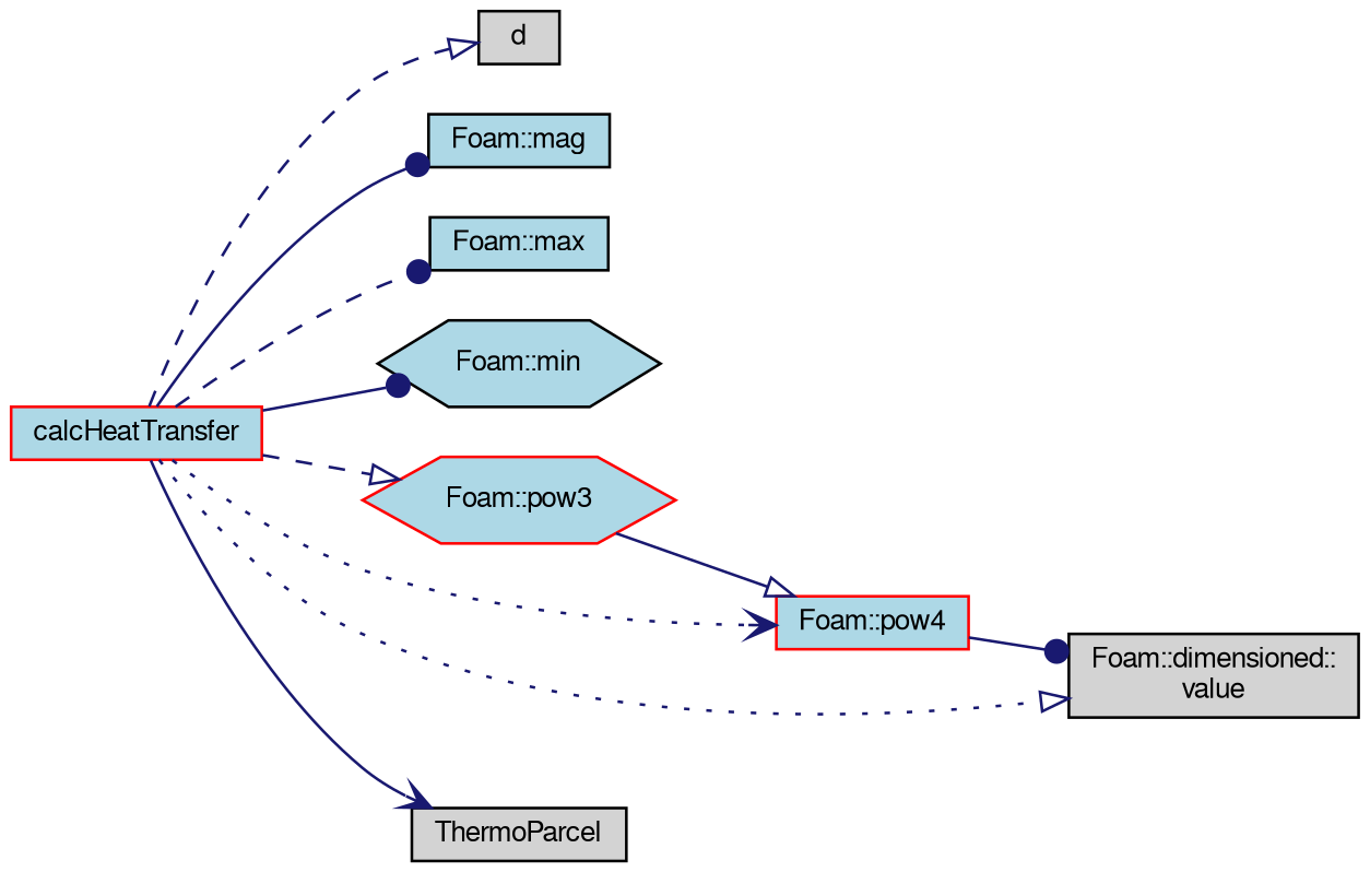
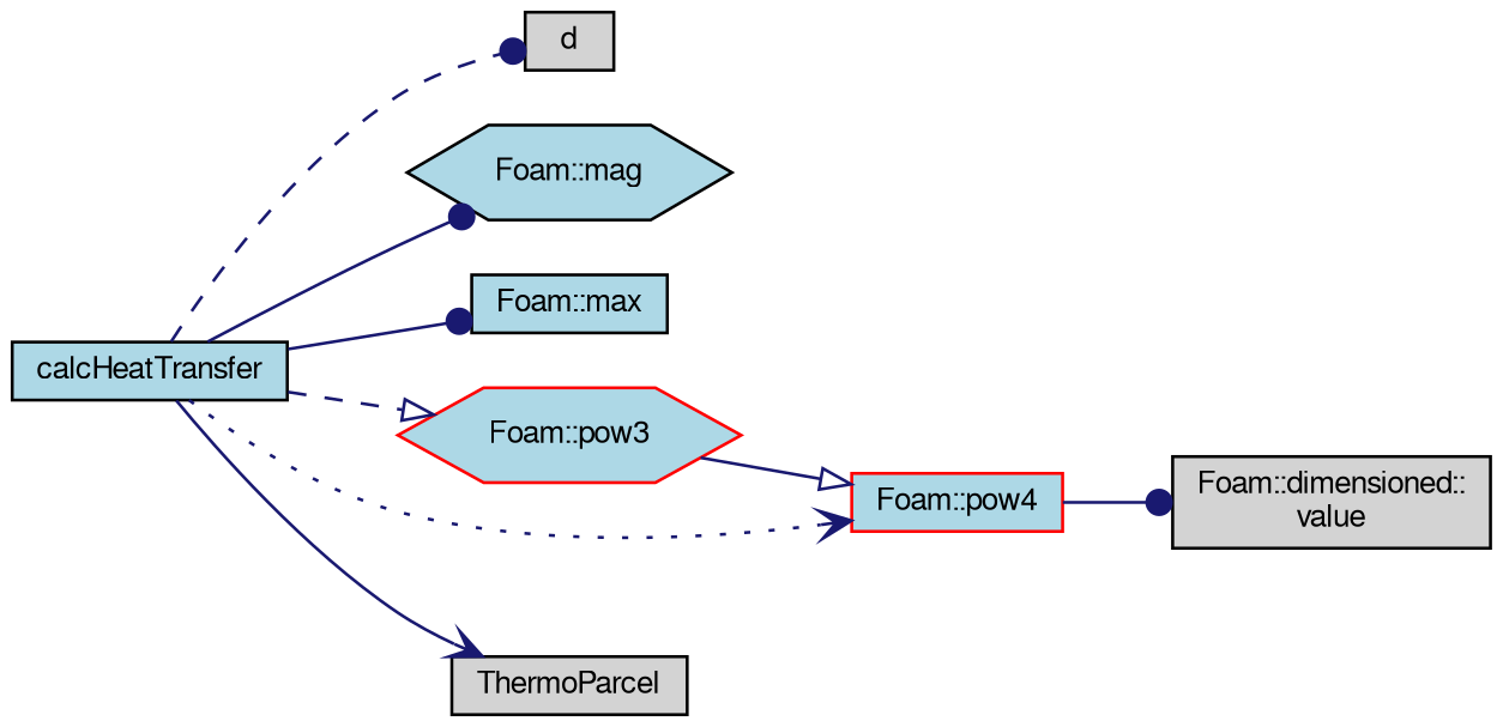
  digraph {
    rankdir=LR
    node [color=black fillcolor=lightblue fontname=FreeSans fontsize=10 shape=box style=filled]
    edge [arrowhead=onormal color=midnightblue fontname=FreeSans fontsize=10 labelfontname=FreeSans labelfontsize=10 style=solid]
-   n1 [color=red fontcolor=black height=0.2 label=calcHeatTransfer width=0.4]
+   n1 [fontcolor=black height=0.2 label=calcHeatTransfer width=0.4]
    n2 [fillcolor=lightgrey height=0.2 label=d width=0.4]
-   n3 [height=0.2 label="Foam::mag" width=0.4]
+   n3 [height=0.2 label="Foam::mag" shape=hexagon width=0.4]
    n4 [height=0.2 label="Foam::max" width=0.4]
-   n5 [height=0.2 label="Foam::min" shape=hexagon width=0.4]
    n6 [color=red height=0.2 label="Foam::pow3" shape=hexagon width=0.4]
    n7 [fillcolor=lightgrey height=0.2 label="Foam::dimensioned::\lvalue" width=0.4]
    n8 [color=red height=0.2 label="Foam::pow4" width=0.4]
    n9 [fillcolor=lightgrey height=0.2 label=ThermoParcel width=0.4]
-   n1 -> n2 [style=dashed]
+   n1 -> n2 [arrowhead=dot style=dashed]
    n1 -> n3 [arrowhead=dot]
-   n1 -> n4 [arrowhead=dot style=dashed]
-   n1 -> n5 [arrowhead=dot]
+   n1 -> n4 [arrowhead=dot]
    n1 -> n6 [style=dashed]
-   n1 -> n7 [style=dotted]
    n1 -> n8 [arrowhead=vee style=dotted]
    n1 -> n9 [arrowhead=vee]
    n6 -> n8
    n8 -> n7 [arrowhead=dot]
  }
